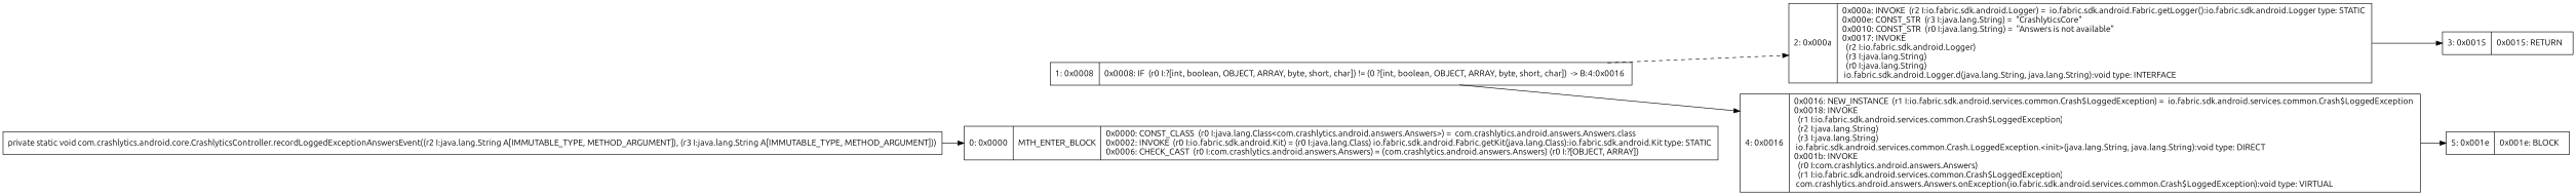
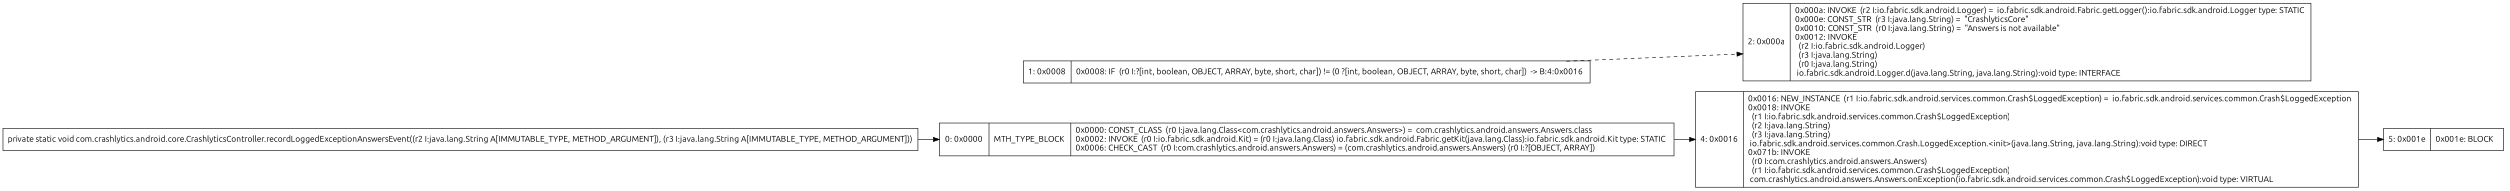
  digraph {
    fontname=Ubuntu
    rankdir=LR
    node [fontname=Ubuntu shape=record]
    edge [fontname=Ubuntu]
-   n1 [label="{0\:\ 0x0000|MTH_ENTER_BLOCK\l|0x0000: CONST_CLASS  (r0 I:java.lang.Class\<com.crashlytics.android.answers.Answers\>) =  com.crashlytics.android.answers.Answers.class \l0x0002: INVOKE  (r0 I:io.fabric.sdk.android.Kit) = (r0 I:java.lang.Class) io.fabric.sdk.android.Fabric.getKit(java.lang.Class):io.fabric.sdk.android.Kit type: STATIC \l0x0006: CHECK_CAST  (r0 I:com.crashlytics.android.answers.Answers) = (com.crashlytics.android.answers.Answers) (r0 I:?[OBJECT, ARRAY]) \l}"]
+   n1 [label="{0\:\ 0x0000|MTH_TYPE_BLOCK\l|0x0000: CONST_CLASS  (r0 I:java.lang.Class\<com.crashlytics.android.answers.Answers\>) =  com.crashlytics.android.answers.Answers.class \l0x0002: INVOKE  (r0 I:io.fabric.sdk.android.Kit) = (r0 I:java.lang.Class) io.fabric.sdk.android.Fabric.getKit(java.lang.Class):io.fabric.sdk.android.Kit type: STATIC \l0x0006: CHECK_CAST  (r0 I:com.crashlytics.android.answers.Answers) = (com.crashlytics.android.answers.Answers) (r0 I:?[OBJECT, ARRAY]) \l}"]
    n2 [label="{1\:\ 0x0008|0x0008: IF  (r0 I:?[int, boolean, OBJECT, ARRAY, byte, short, char]) != (0 ?[int, boolean, OBJECT, ARRAY, byte, short, char])  \-\> B:4:0x0016 \l}"]
-   n3 [label="{2\:\ 0x000a|0x000a: INVOKE  (r2 I:io.fabric.sdk.android.Logger) =  io.fabric.sdk.android.Fabric.getLogger():io.fabric.sdk.android.Logger type: STATIC \l0x000e: CONST_STR  (r3 I:java.lang.String) =  \"CrashlyticsCore\" \l0x0010: CONST_STR  (r0 I:java.lang.String) =  \"Answers is not available\" \l0x0017: INVOKE  \l  (r2 I:io.fabric.sdk.android.Logger)\l  (r3 I:java.lang.String)\l  (r0 I:java.lang.String)\l io.fabric.sdk.android.Logger.d(java.lang.String, java.lang.String):void type: INTERFACE \l}"]
-   n4 [label="{4\:\ 0x0016|0x0016: NEW_INSTANCE  (r1 I:io.fabric.sdk.android.services.common.Crash$LoggedException) =  io.fabric.sdk.android.services.common.Crash$LoggedException \l0x0018: INVOKE  \l  (r1 I:io.fabric.sdk.android.services.common.Crash$LoggedException)\l  (r2 I:java.lang.String)\l  (r3 I:java.lang.String)\l io.fabric.sdk.android.services.common.Crash.LoggedException.\<init\>(java.lang.String, java.lang.String):void type: DIRECT \l0x001b: INVOKE  \l  (r0 I:com.crashlytics.android.answers.Answers)\l  (r1 I:io.fabric.sdk.android.services.common.Crash$LoggedException)\l com.crashlytics.android.answers.Answers.onException(io.fabric.sdk.android.services.common.Crash$LoggedException):void type: VIRTUAL \l}"]
-   n5 [label="{3\:\ 0x0015|0x0015: RETURN   \l}"]
+   n3 [label="{2\:\ 0x000a|0x000a: INVOKE  (r2 I:io.fabric.sdk.android.Logger) =  io.fabric.sdk.android.Fabric.getLogger():io.fabric.sdk.android.Logger type: STATIC \l0x000e: CONST_STR  (r3 I:java.lang.String) =  \"CrashlyticsCore\" \l0x0010: CONST_STR  (r0 I:java.lang.String) =  \"Answers is not available\" \l0x0012: INVOKE  \l  (r2 I:io.fabric.sdk.android.Logger)\l  (r3 I:java.lang.String)\l  (r0 I:java.lang.String)\l io.fabric.sdk.android.Logger.d(java.lang.String, java.lang.String):void type: INTERFACE \l}"]
+   n4 [label="{4\:\ 0x0016|0x0016: NEW_INSTANCE  (r1 I:io.fabric.sdk.android.services.common.Crash$LoggedException) =  io.fabric.sdk.android.services.common.Crash$LoggedException \l0x0018: INVOKE  \l  (r1 I:io.fabric.sdk.android.services.common.Crash$LoggedException)\l  (r2 I:java.lang.String)\l  (r3 I:java.lang.String)\l io.fabric.sdk.android.services.common.Crash.LoggedException.\<init\>(java.lang.String, java.lang.String):void type: DIRECT \l0x071b: INVOKE  \l  (r0 I:com.crashlytics.android.answers.Answers)\l  (r1 I:io.fabric.sdk.android.services.common.Crash$LoggedException)\l com.crashlytics.android.answers.Answers.onException(io.fabric.sdk.android.services.common.Crash$LoggedException):void type: VIRTUAL \l}"]
    n6 [label="{5\:\ 0x001e|0x001e: BLOCK   \l}"]
    n7 [label="{private static void com.crashlytics.android.core.CrashlyticsController.recordLoggedExceptionAnswersEvent((r2 I:java.lang.String A[IMMUTABLE_TYPE, METHOD_ARGUMENT]), (r3 I:java.lang.String A[IMMUTABLE_TYPE, METHOD_ARGUMENT])) }"]
    n2 -> n3 [style=dashed]
-   n2 -> n4
-   n3 -> n5
+   n1 -> n4
    n4 -> n6
    n7 -> n1
  }
